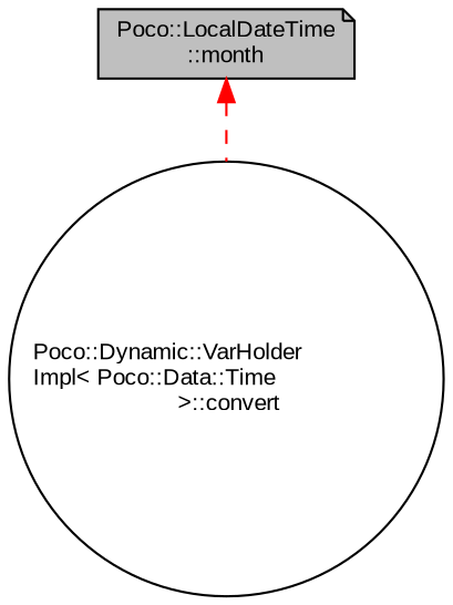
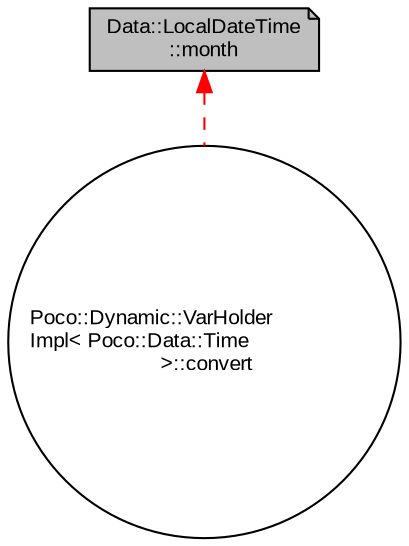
  digraph {
    rankdir=TB
    fontname="Liberation Sans"
    node [color=black fontname="Liberation Sans" fontsize=10 style=filled]
-   n1 [fillcolor=grey75 fontcolor=black height=0.2 label="Poco::LocalDateTime\l::month" shape=note width=0.4]
+   n1 [fillcolor=grey75 fontcolor=black height=0.2 label="Data::LocalDateTime\l::month" shape=note width=0.4]
    n2 [fillcolor=white height=0.2 label="Poco::Dynamic::VarHolder\lImpl\< Poco::Data::Time\l \>::convert" shape=circle width=0.4]
    n1 -> n2 [color=red dir=back fontname="Liberation Sans" fontsize=10 labelfontname=Helvetica labelfontsize=10 style=dashed]
  }
